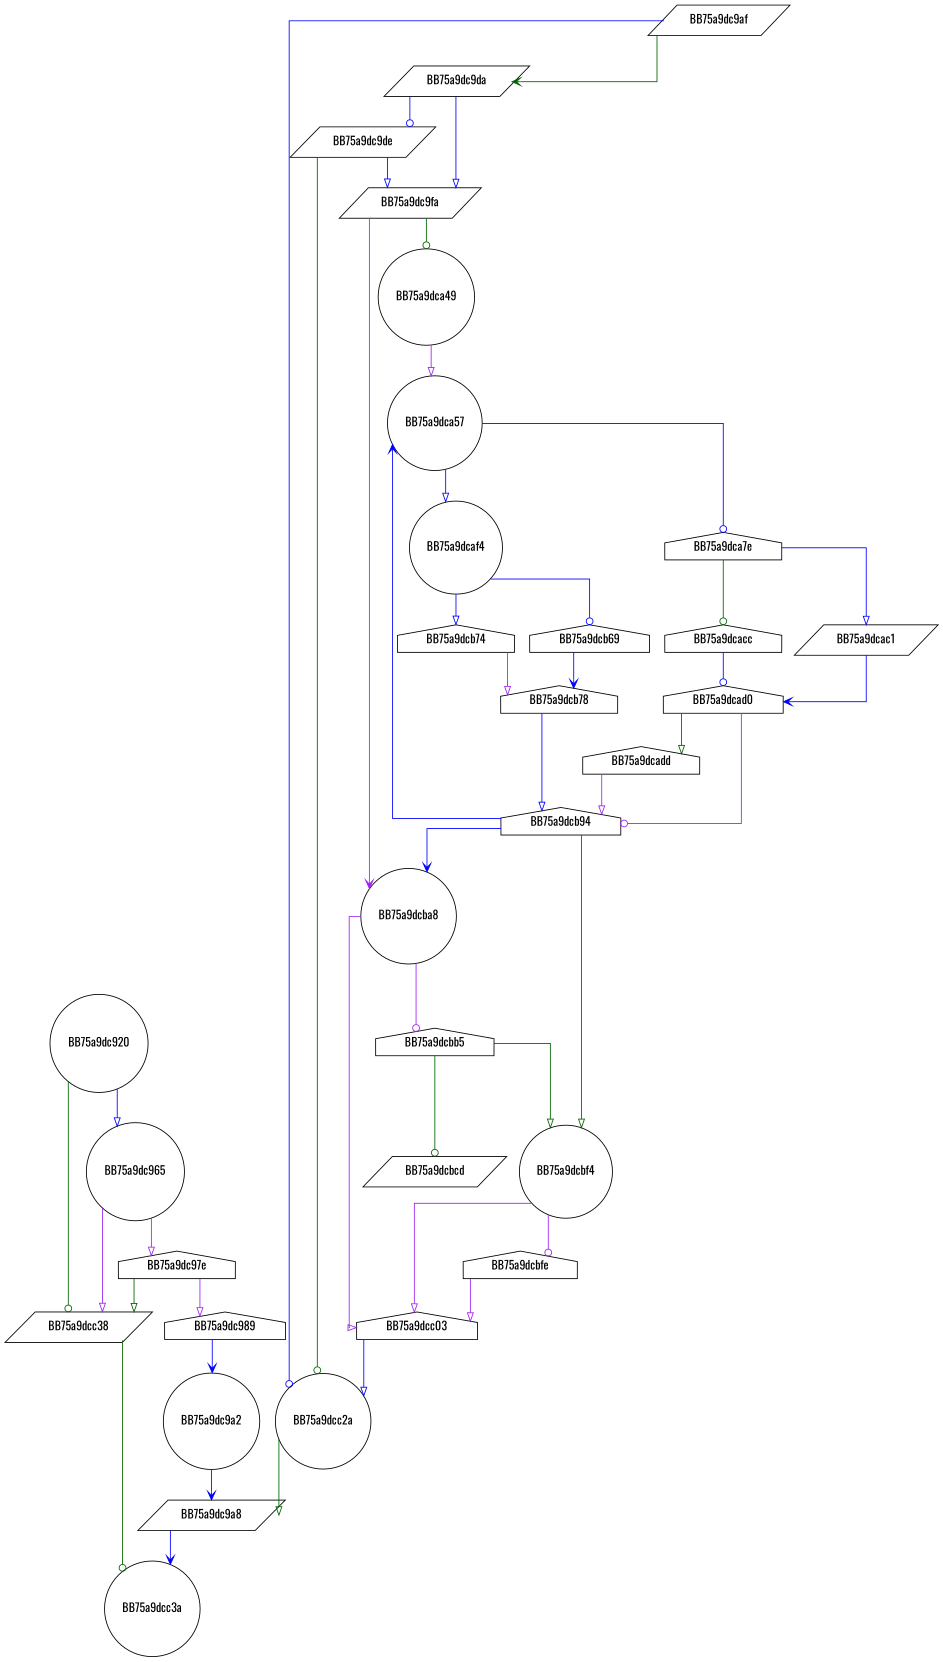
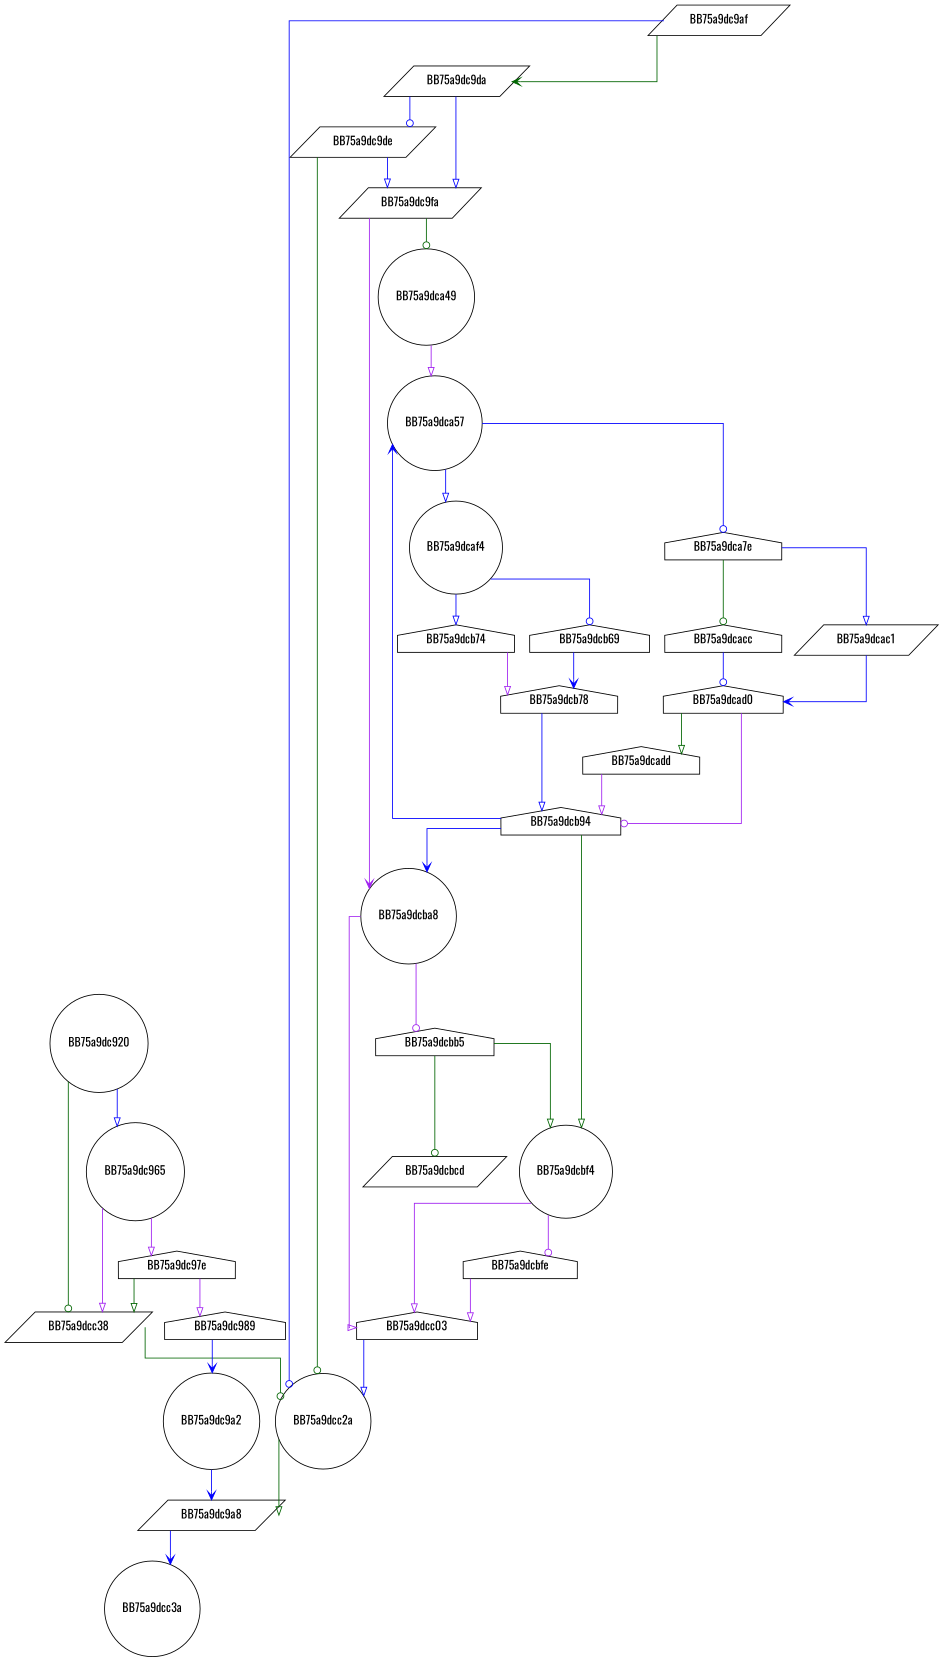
  digraph {
    fontname=Oswald
    splines=ortho
    node [fontname=Oswald shape=house]
    edge [arrowhead=onormal color=blue fontname=Oswald]
    BB75a9dc920 [shape=circle]
    BB75a9dcc38 [shape=parallelogram]
    BB75a9dc965 [shape=circle]
    BB75a9dcc3a [shape=circle]
    BB75a9dc97e
    BB75a9dc989
    BB75a9dc9a2 [shape=circle]
    BB75a9dc9af [shape=parallelogram]
    BB75a9dcc2a [shape=circle]
    BB75a9dc9da [shape=parallelogram]
    BB75a9dc9a8 [shape=parallelogram]
    BB75a9dc9fa [shape=parallelogram]
    BB75a9dc9de [shape=parallelogram]
    BB75a9dcba8 [shape=circle]
    BB75a9dca49 [shape=circle]
    BB75a9dcc03
    BB75a9dcbb5
    BB75a9dca57 [shape=circle]
    BB75a9dcbf4 [shape=circle]
    BB75a9dcbcd [shape=parallelogram]
    BB75a9dcaf4 [shape=circle]
    BB75a9dca7e
    BB75a9dcb74
    BB75a9dcb69
    BB75a9dcacc
    BB75a9dcac1 [shape=parallelogram]
    BB75a9dcb78
    BB75a9dcad0
    BB75a9dcb94
    BB75a9dcadd
    BB75a9dcbfe
    BB75a9dc920 -> BB75a9dcc38 [arrowhead=odot color=darkgreen]
    BB75a9dc920 -> BB75a9dc965
-   BB75a9dcc38 -> BB75a9dcc3a [arrowhead=odot color=darkgreen]
+   BB75a9dcc38 -> BB75a9dcc2a [arrowhead=odot color=darkgreen]
    BB75a9dc965 -> BB75a9dcc38 [color=purple]
    BB75a9dc965 -> BB75a9dc97e [color=purple]
    BB75a9dc97e -> BB75a9dcc38 [color=darkgreen]
    BB75a9dc97e -> BB75a9dc989 [color=purple]
    BB75a9dc989 -> BB75a9dc9a2 [arrowhead=vee]
    BB75a9dc9a2 -> BB75a9dc9a8 [arrowhead=vee]
    BB75a9dc9af -> BB75a9dcc2a [arrowhead=odot]
    BB75a9dc9af -> BB75a9dc9da [arrowhead=vee color=darkgreen]
    BB75a9dcc2a -> BB75a9dc9a8 [color=darkgreen]
    BB75a9dc9da -> BB75a9dc9fa
    BB75a9dc9da -> BB75a9dc9de [arrowhead=odot]
    BB75a9dc9a8 -> BB75a9dcc3a [arrowhead=vee]
    BB75a9dc9fa -> BB75a9dcba8 [arrowhead=vee color=purple]
    BB75a9dc9fa -> BB75a9dca49 [arrowhead=odot color=darkgreen]
    BB75a9dc9de -> BB75a9dcc2a [arrowhead=odot color=darkgreen]
    BB75a9dc9de -> BB75a9dc9fa
    BB75a9dcba8 -> BB75a9dcc03 [color=purple]
    BB75a9dcba8 -> BB75a9dcbb5 [arrowhead=odot color=purple]
    BB75a9dca49 -> BB75a9dca57 [color=purple]
    BB75a9dcc03 -> BB75a9dcc2a
    BB75a9dcbb5 -> BB75a9dcbf4 [color=darkgreen]
    BB75a9dcbb5 -> BB75a9dcbcd [arrowhead=odot color=darkgreen]
    BB75a9dca57 -> BB75a9dcaf4
    BB75a9dca57 -> BB75a9dca7e [arrowhead=odot]
    BB75a9dcbf4 -> BB75a9dcc03 [color=purple]
    BB75a9dcbf4 -> BB75a9dcbfe [arrowhead=odot color=purple]
    BB75a9dcaf4 -> BB75a9dcb74
    BB75a9dcaf4 -> BB75a9dcb69 [arrowhead=odot]
    BB75a9dca7e -> BB75a9dcacc [arrowhead=odot color=darkgreen]
    BB75a9dca7e -> BB75a9dcac1
    BB75a9dcb74 -> BB75a9dcb78 [color=purple]
    BB75a9dcb69 -> BB75a9dcb78 [arrowhead=vee]
    BB75a9dcacc -> BB75a9dcad0 [arrowhead=odot]
    BB75a9dcac1 -> BB75a9dcad0 [arrowhead=vee]
    BB75a9dcb78 -> BB75a9dcb94
    BB75a9dcad0 -> BB75a9dcb94 [arrowhead=odot color=purple]
    BB75a9dcad0 -> BB75a9dcadd [color=darkgreen]
    BB75a9dcb94 -> BB75a9dcba8 [arrowhead=vee]
    BB75a9dcb94 -> BB75a9dca57 [arrowhead=vee]
    BB75a9dcb94 -> BB75a9dcbf4 [color=darkgreen]
    BB75a9dcadd -> BB75a9dcb94 [color=purple]
    BB75a9dcbfe -> BB75a9dcc03 [color=purple]
  }
